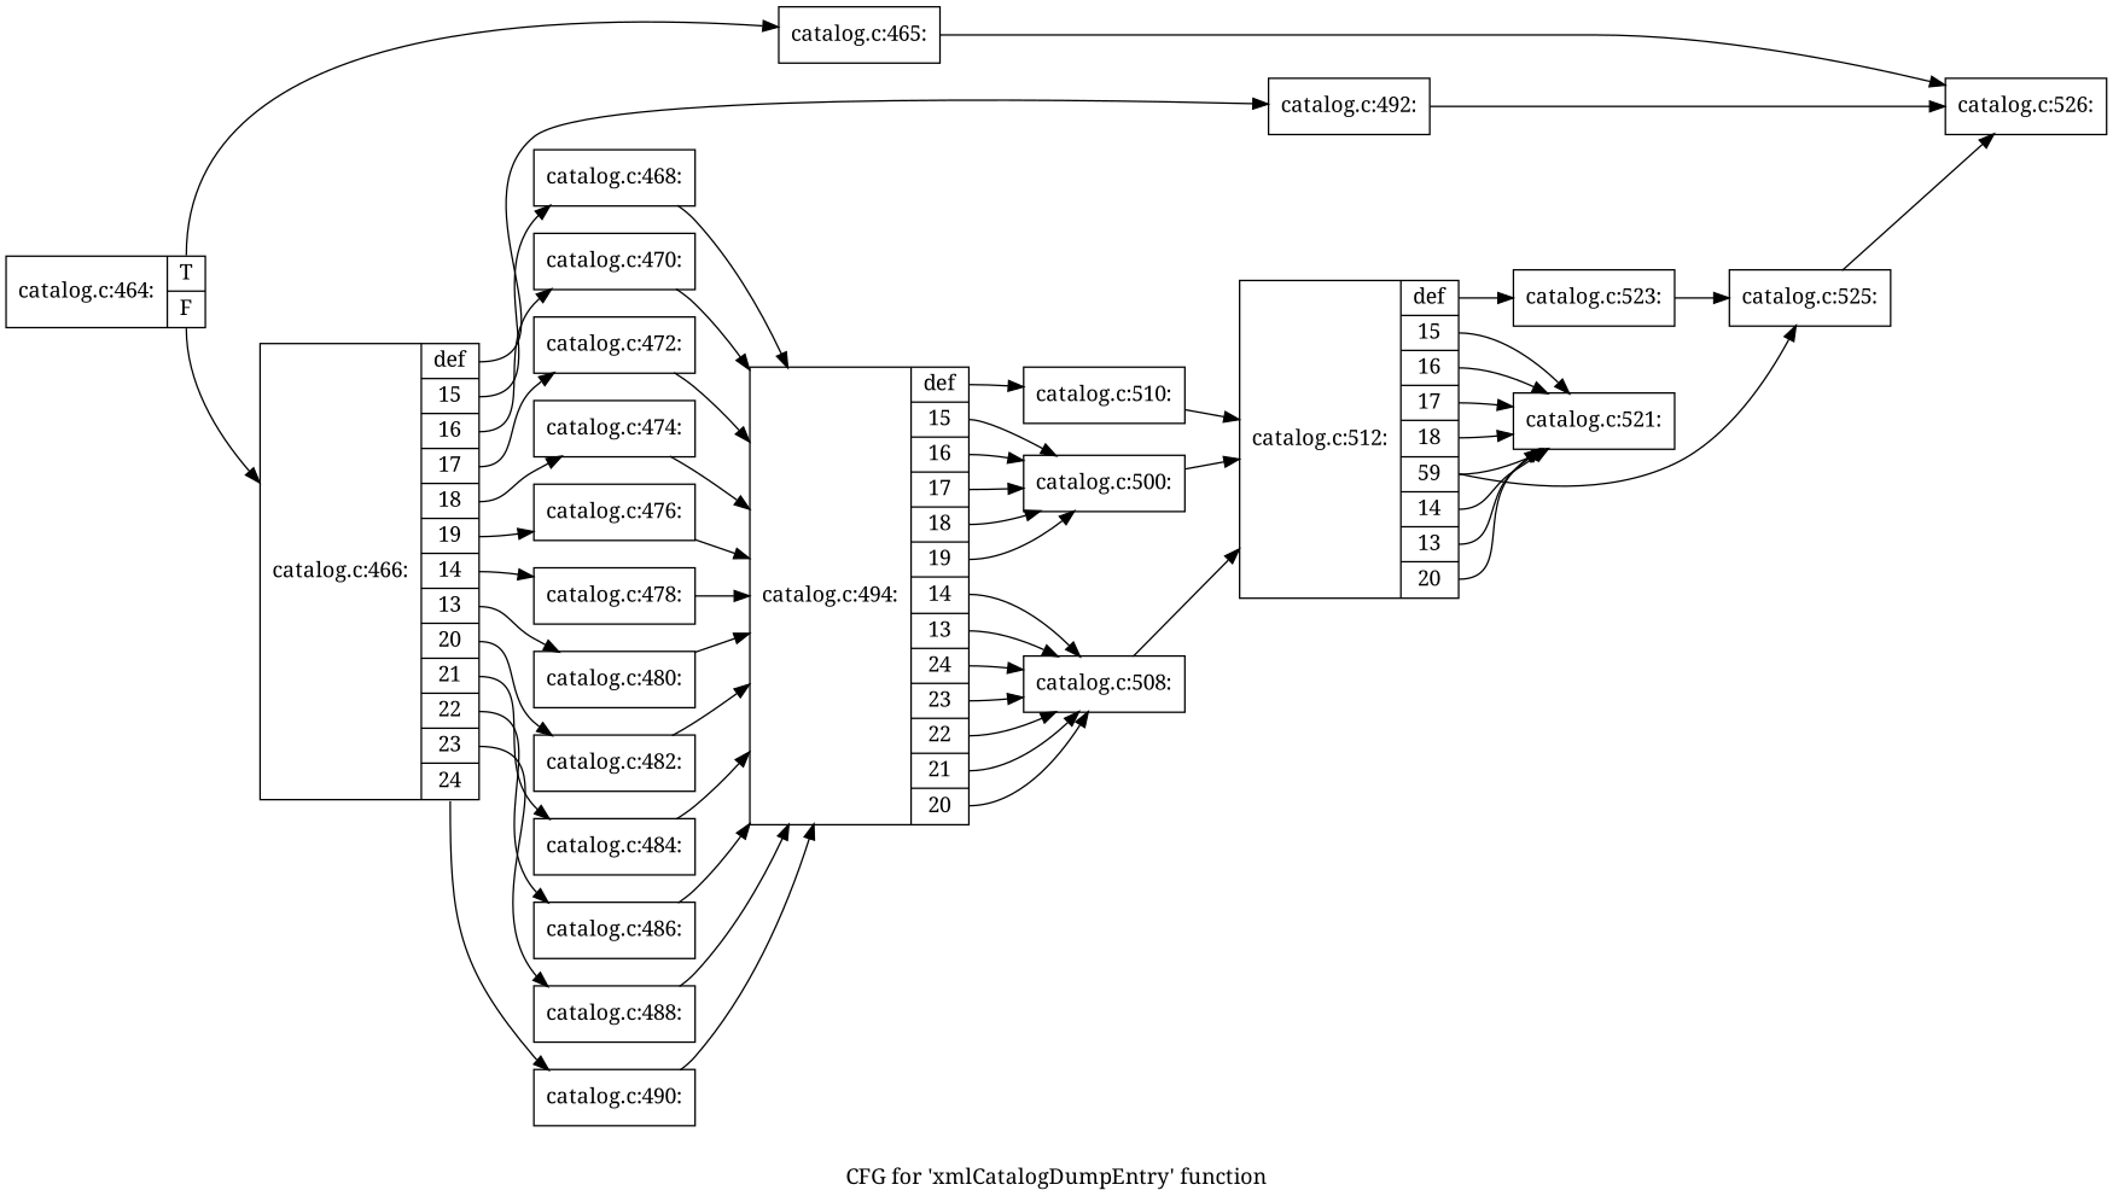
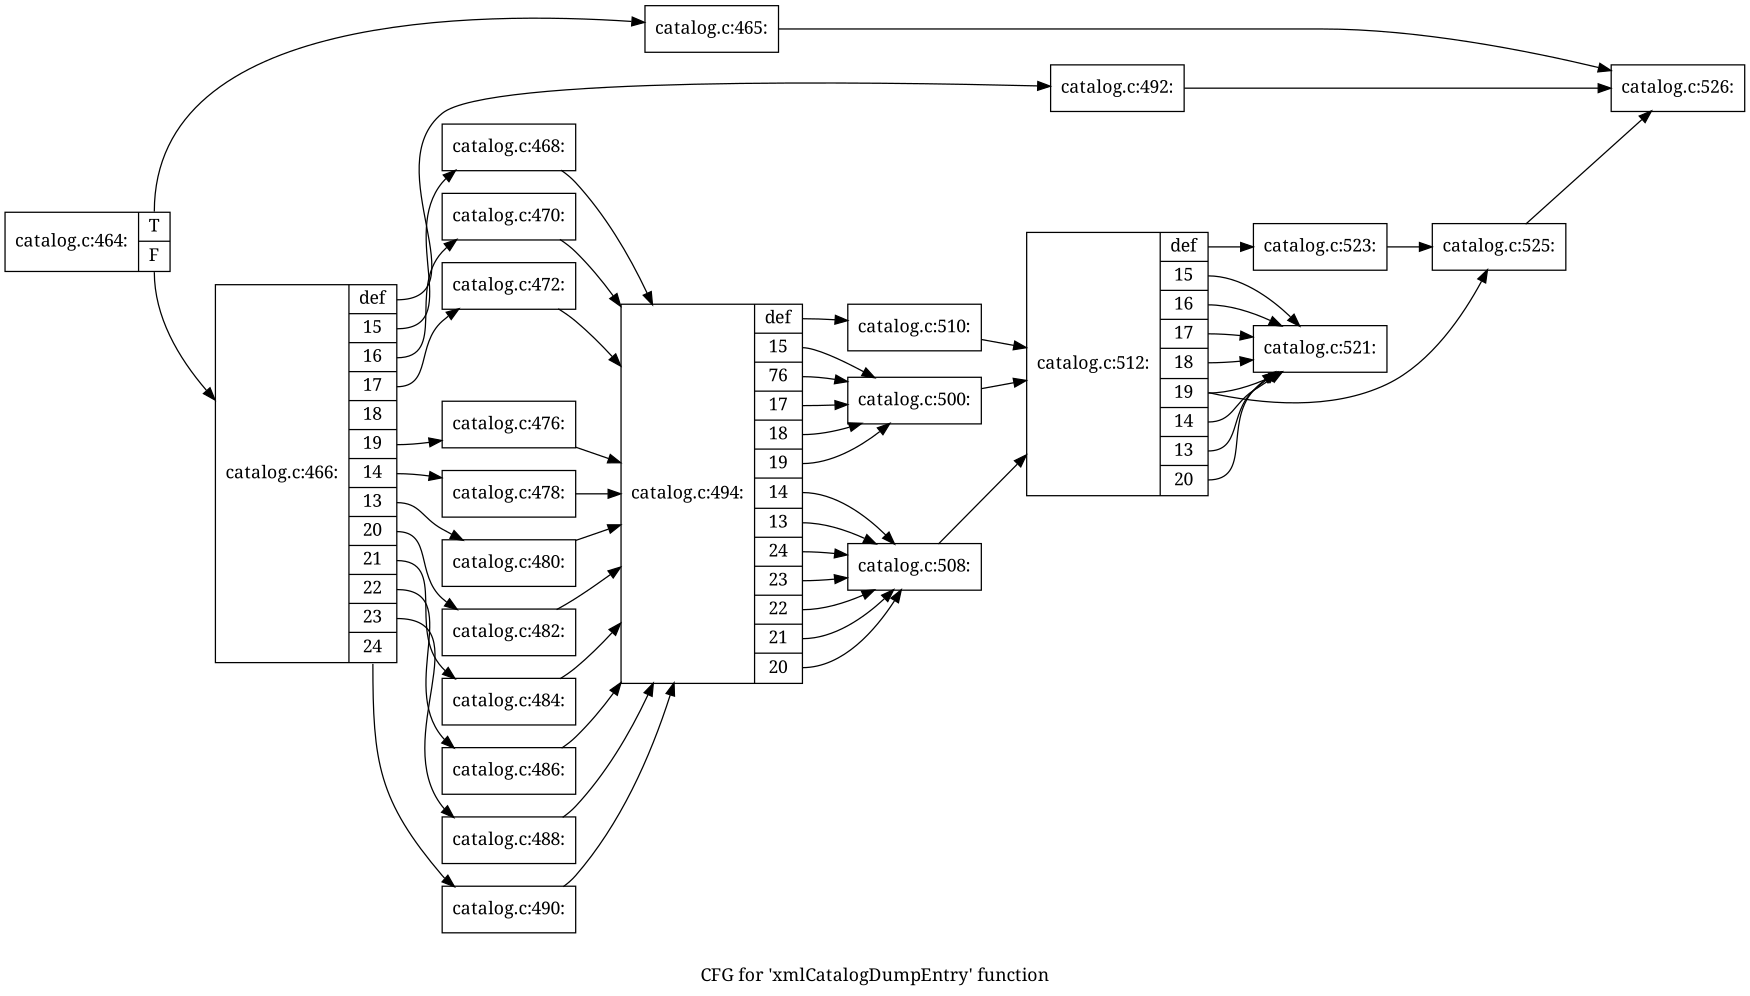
  digraph {
    fontname="Noto Serif"
    label="CFG for 'xmlCatalogDumpEntry' function"
    rankdir=LR
    node [fontname="Noto Serif" shape=record]
    edge [fontname="Noto Serif"]
    n1 [label="{catalog.c:465:}"]
    n2 [label="{catalog.c:526:}"]
    n3 [label="{catalog.c:464:|{<s0>T|<s1>F}}"]
    n4 [label="{catalog.c:466:|{<s0>def|<s1>15|<s2>16|<s3>17|<s4>18|<s5>19|<s6>14|<s7>13|<s8>20|<s9>21|<s10>22|<s11>23|<s12>24}}"]
    n5 [label="{catalog.c:492:}"]
    n6 [label="{catalog.c:468:}"]
    n7 [label="{catalog.c:470:}"]
    n8 [label="{catalog.c:472:}"]
-   n9 [label="{catalog.c:474:}"]
    n10 [label="{catalog.c:476:}"]
    n11 [label="{catalog.c:478:}"]
    n12 [label="{catalog.c:480:}"]
    n13 [label="{catalog.c:482:}"]
    n14 [label="{catalog.c:484:}"]
    n15 [label="{catalog.c:486:}"]
    n16 [label="{catalog.c:488:}"]
    n17 [label="{catalog.c:490:}"]
-   n18 [label="{catalog.c:494:|{<s0>def|<s1>15|<s2>16|<s3>17|<s4>18|<s5>19|<s6>14|<s7>13|<s8>24|<s9>23|<s10>22|<s11>21|<s12>20}}"]
+   n18 [label="{catalog.c:494:|{<s0>def|<s1>15|<s2>76|<s3>17|<s4>18|<s5>19|<s6>14|<s7>13|<s8>24|<s9>23|<s10>22|<s11>21|<s12>20}}"]
    n19 [label="{catalog.c:510:}"]
    n20 [label="{catalog.c:500:}"]
    n21 [label="{catalog.c:508:}"]
-   n22 [label="{catalog.c:512:|{<s0>def|<s1>15|<s2>16|<s3>17|<s4>18|<s5>59|<s6>14|<s7>13|<s8>20}}"]
+   n22 [label="{catalog.c:512:|{<s0>def|<s1>15|<s2>16|<s3>17|<s4>18|<s5>19|<s6>14|<s7>13|<s8>20}}"]
    n23 [label="{catalog.c:523:}"]
    n24 [label="{catalog.c:521:}"]
    n25 [label="{catalog.c:525:}"]
    n1 -> n2
    n3 -> n1 [tailport=s0]
    n3 -> n4 [tailport=s1]
    n4 -> n5 [tailport=s0]
    n4 -> n6 [tailport=s1]
    n4 -> n7 [tailport=s2]
    n4 -> n8 [tailport=s3]
-   n4 -> n9 [tailport=s4]
    n4 -> n10 [tailport=s5]
    n4 -> n11 [tailport=s6]
    n4 -> n12 [tailport=s7]
    n4 -> n13 [tailport=s8]
    n4 -> n14 [tailport=s9]
    n4 -> n15 [tailport=s10]
    n4 -> n16 [tailport=s11]
    n4 -> n17 [tailport=s12]
    n5 -> n2
    n6 -> n18
    n7 -> n18
    n8 -> n18
-   n9 -> n18
    n10 -> n18
    n11 -> n18
    n12 -> n18
    n13 -> n18
    n14 -> n18
    n15 -> n18
    n16 -> n18
    n17 -> n18
    n18 -> n19 [tailport=s0]
    n18 -> n20 [tailport=s1]
    n18 -> n20 [tailport=s2]
    n18 -> n20 [tailport=s3]
    n18 -> n20 [tailport=s4]
    n18 -> n20 [tailport=s5]
    n18 -> n21 [tailport=s6]
    n18 -> n21 [tailport=s7]
    n18 -> n21 [tailport=s8]
    n18 -> n21 [tailport=s9]
    n18 -> n21 [tailport=s10]
    n18 -> n21 [tailport=s11]
    n18 -> n21 [tailport=s12]
    n19 -> n22
    n20 -> n22
    n21 -> n22
    n22 -> n23 [tailport=s0]
    n22 -> n24 [tailport=s1]
    n22 -> n24 [tailport=s2]
    n22 -> n24 [tailport=s3]
    n22 -> n24 [tailport=s4]
    n22 -> n24 [tailport=s5]
    n22 -> n24 [tailport=s6]
    n22 -> n24 [tailport=s7]
    n22 -> n24 [tailport=s8]
    n22 -> n25
    n23 -> n25
    n25 -> n2
  }
